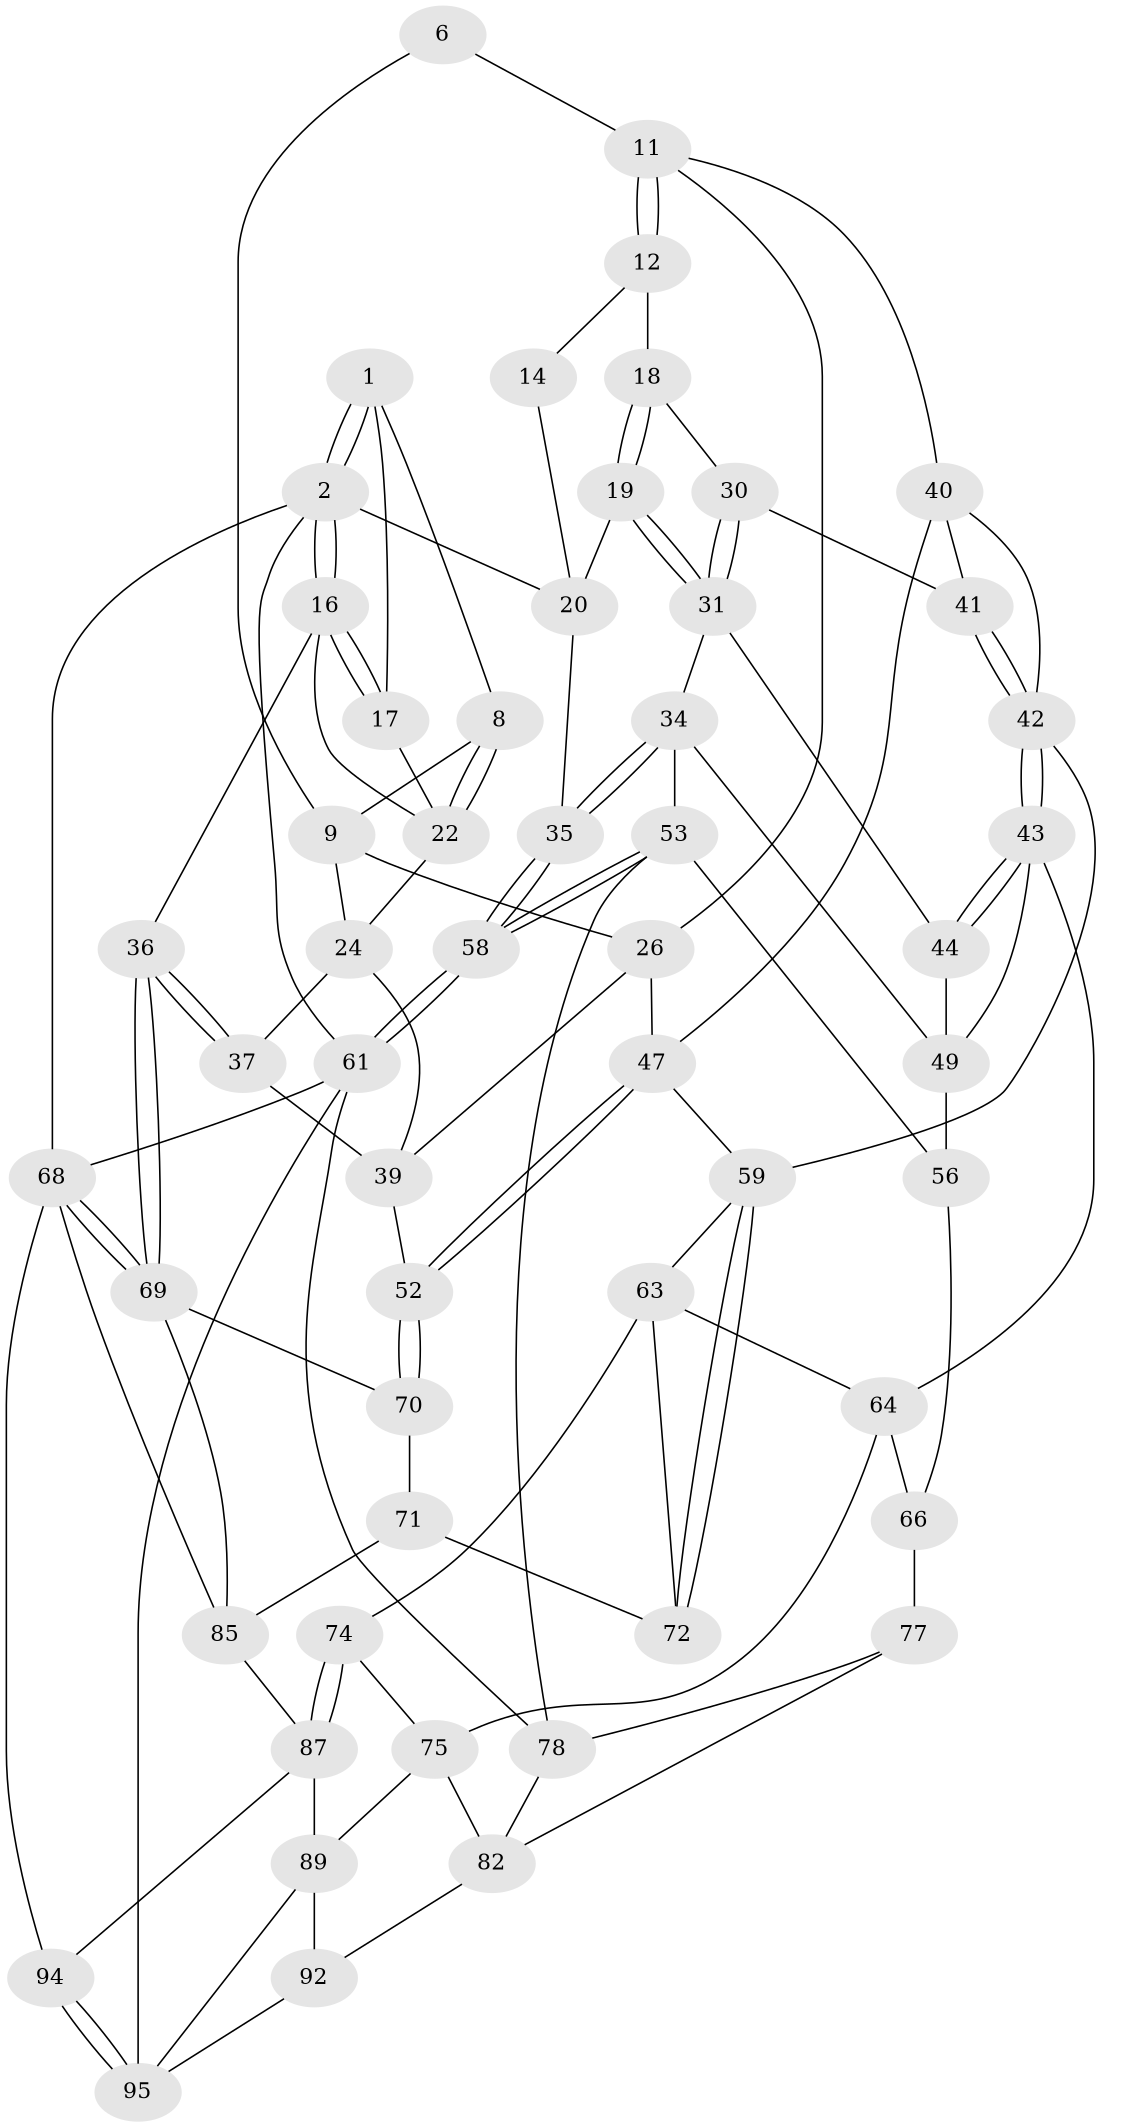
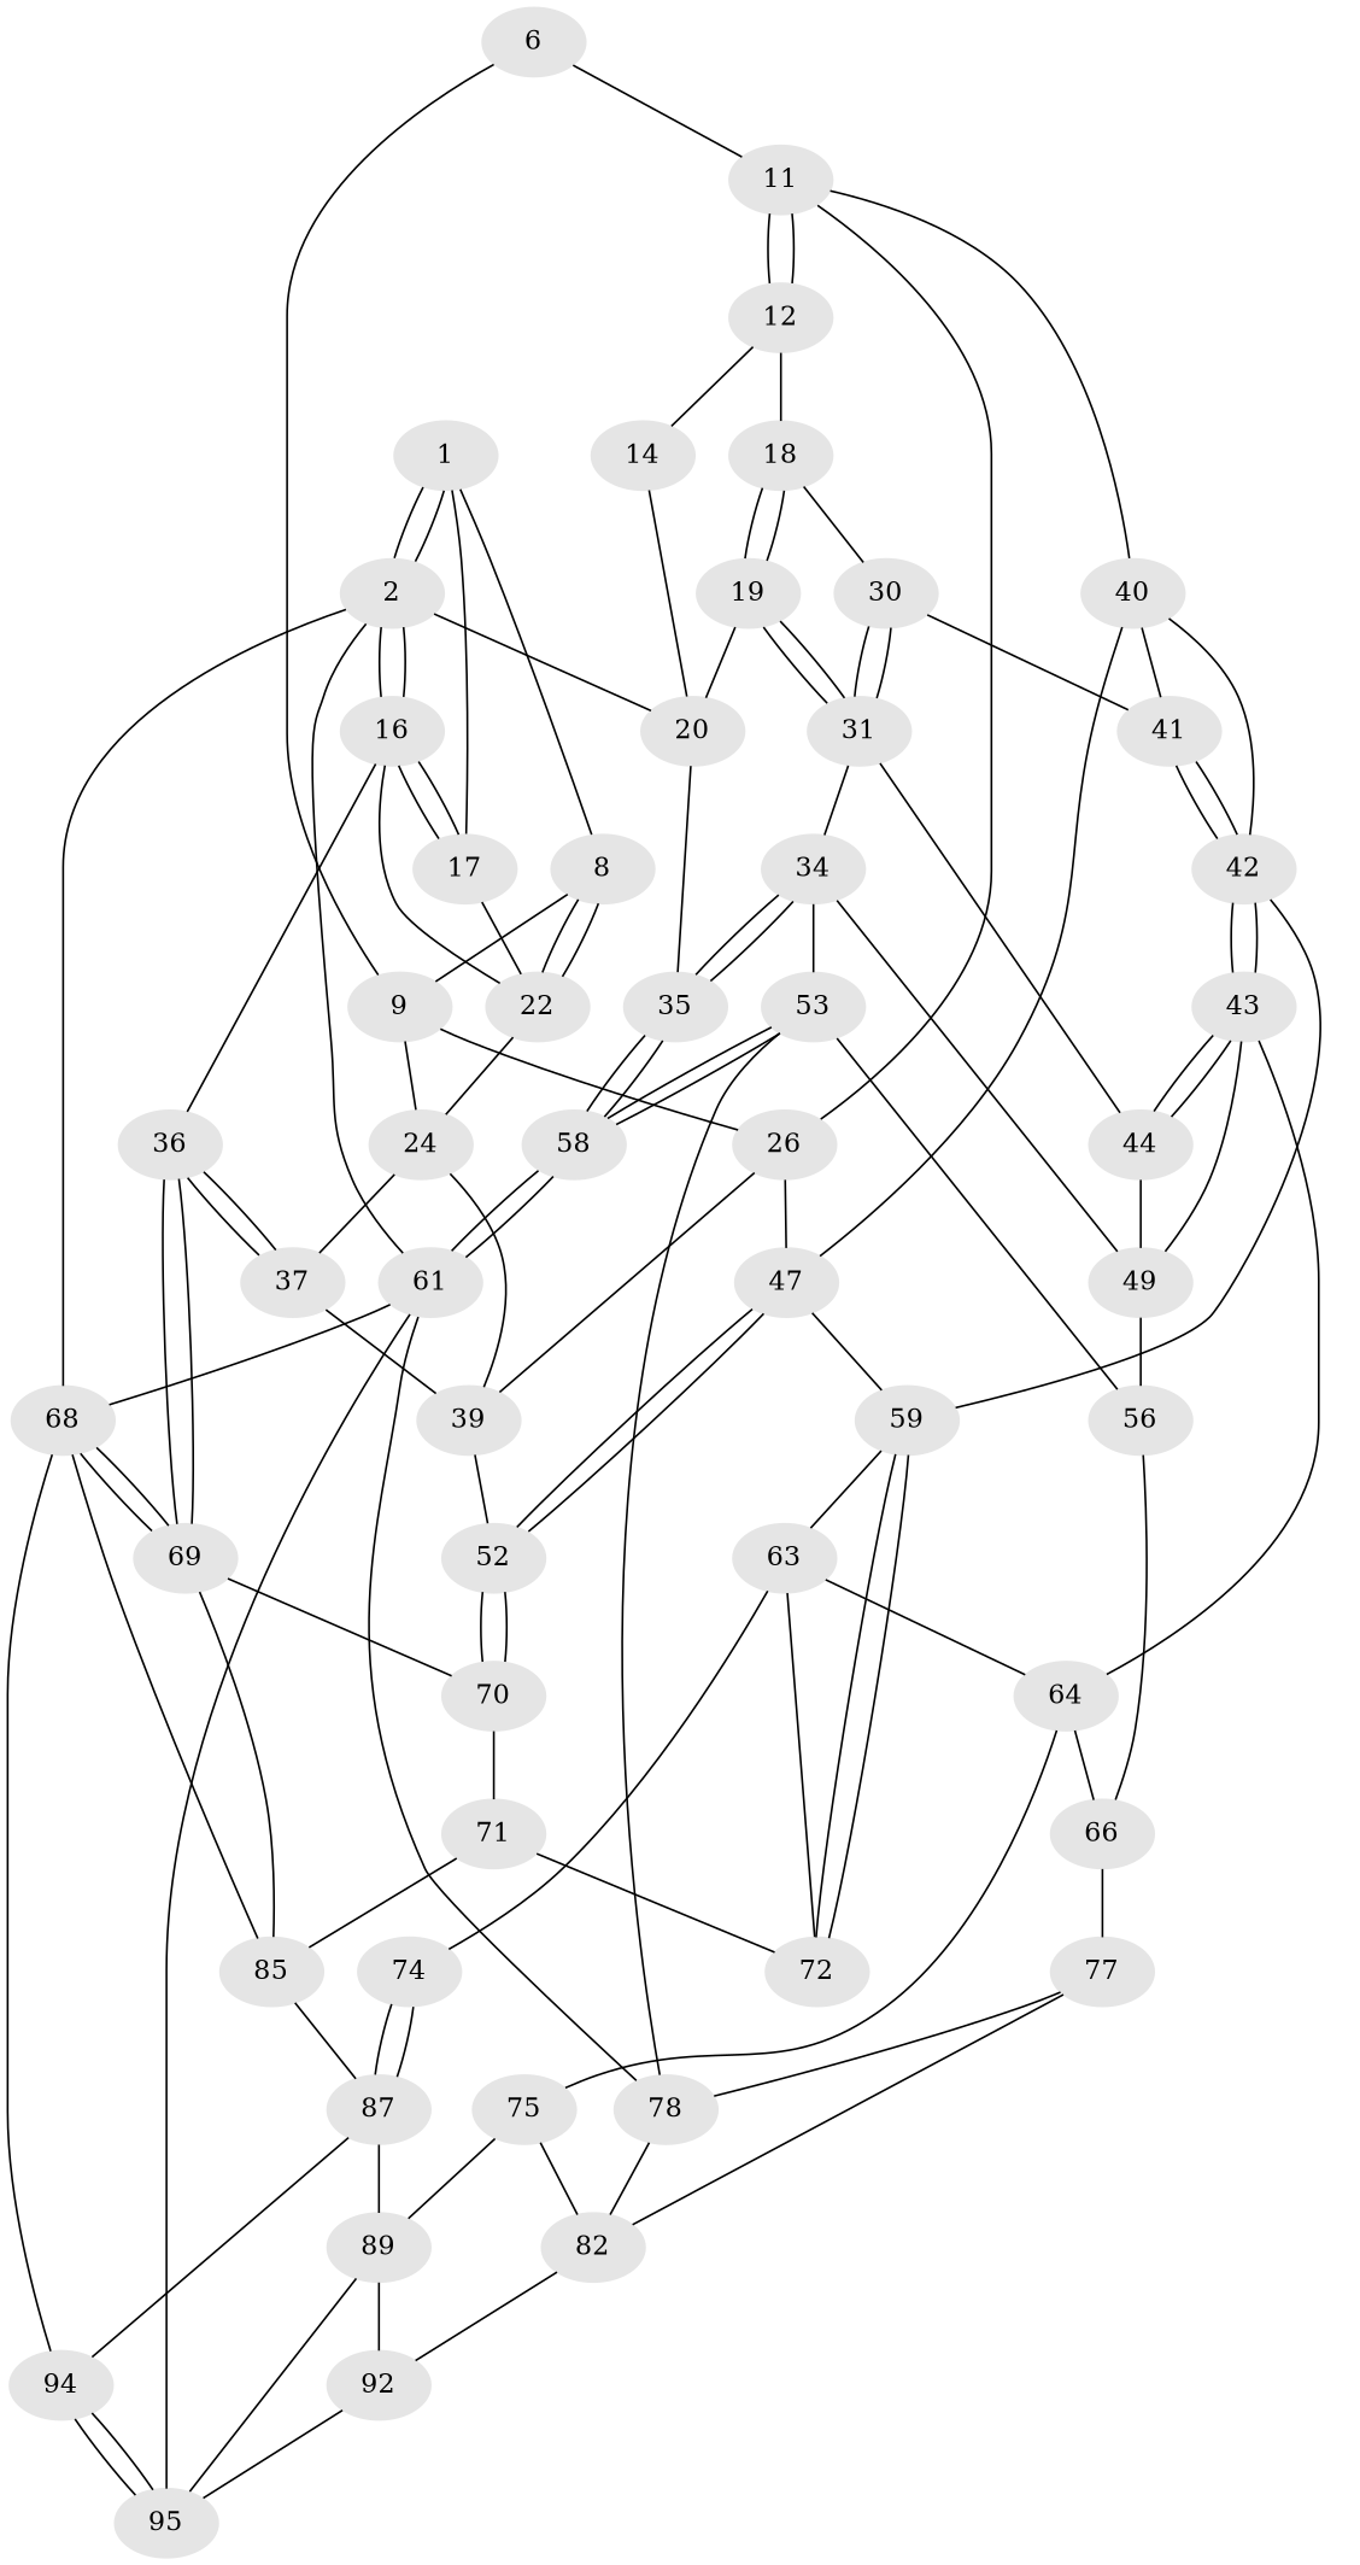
  graph {
    node [color=gray90 style=filled]
    1 [super="+7"]
    2 [super="+3"]
    8
    17
    16 [super="+32"]
    20 [super="+21"]
    61 [super="+62"]
    68 [super="+93"]
    9 [super="+25"]
    22 [super="+23"]
    36
    35
    78 [super="+83"]
    95 [super="+96"]
    69 [super="+79"]
    85 [super="+86"]
    94
    6 [super="+10"]
    11 [super="+28"]
    14 [super="+15"]
    24 [super="+38"]
    26 [super="+27"]
    12 [super="+13"]
    40 [super="+45"]
    37
    39 [super="+51"]
    47 [super="+48"]
    18 [super="+29"]
    41
    42 [super="+46"]
    19
    30
    31 [super="+33"]
    34 [super="+50"]
    44
    n36 [label=58]
    52
    59 [super="+60"]
    49 [super="+55"]
    53 [super="+57"]
    56
    70
    43 [super="+58"]
    64 [super="+65"]
    63 [super="+73"]
    72 [super="+76"]
    66 [super="+67"]
    75 [super="+81"]
    71 [super="+84"]
    82 [super="+90"]
    77 [super="+80"]
    74
    87 [super="+88"]
    89 [super="+91"]
    92
    1 -- 2
    1 -- 2
    1 -- 8
    1 -- 17
    2 -- 16
    2 -- 16
    2 -- 20
    2 -- 61
    2 -- 68
    8 -- 9
    8 -- 22
    8 -- 22
    17 -- 22
    16 -- 17
    16 -- 17
    16 -- 22
    16 -- 36
    20 -- 35
    61 -- 68
    61 -- 78
    61 -- 95
    68 -- 69
    68 -- 69
    68 -- 85
    68 -- 94
    9 -- 24
    9 -- 26
    22 -- 24
    36 -- 69
    36 -- 69
    36 -- 37
    36 -- 37
    35 -- n36
    35 -- n36
    78 -- 82
    69 -- 85
    69 -- 70
    85 -- 87
    94 -- 95
    94 -- 95
    6 -- 9
    6 -- 11
    11 -- 26
    11 -- 12
    11 -- 12
    11 -- 40
    14 -- 20
    24 -- 37
    24 -- 39
    26 -- 39
    26 -- 47
    12 -- 14
    12 -- 18 [weight=2]
    40 -- 47
    40 -- 41
    40 -- 42
    37 -- 39
    39 -- 52
    47 -- 52
    47 -- 52
    47 -- 59
    18 -- 19
    18 -- 19
    18 -- 30
    41 -- 42
    41 -- 42
    42 -- 59
    42 -- 43
    42 -- 43
    19 -- 20
    19 -- 31
    19 -- 31
    30 -- 41
    30 -- 31
    30 -- 31
    31 -- 34
    31 -- 44
    34 -- 35
    34 -- 35
    34 -- 49
    34 -- 53
    44 -- 49
    n36 -- 61
    n36 -- 61
    52 -- 70
    52 -- 70
    59 -- 63
    59 -- 72
    59 -- 72
    49 -- 56
    53 -- 78
    53 -- n36
    53 -- n36
    53 -- 56
    56 -- 66
    70 -- 71
    43 -- 44
    43 -- 44
    43 -- 49
    43 -- 64
    64 -- 66
    64 -- 75
    63 -- 64
    63 -- 72
    63 -- 74
    66 -- 77 [weight=2]
    75 -- 82
    75 -- 89
    71 -- 85
    71 -- 72 [weight=2]
    82 -- 92
    77 -- 78
    77 -- 82
-   74 -- 75
    74 -- 87
    74 -- 87
    87 -- 94
    87 -- 89
    89 -- 95
    89 -- 92
    92 -- 95
  }
